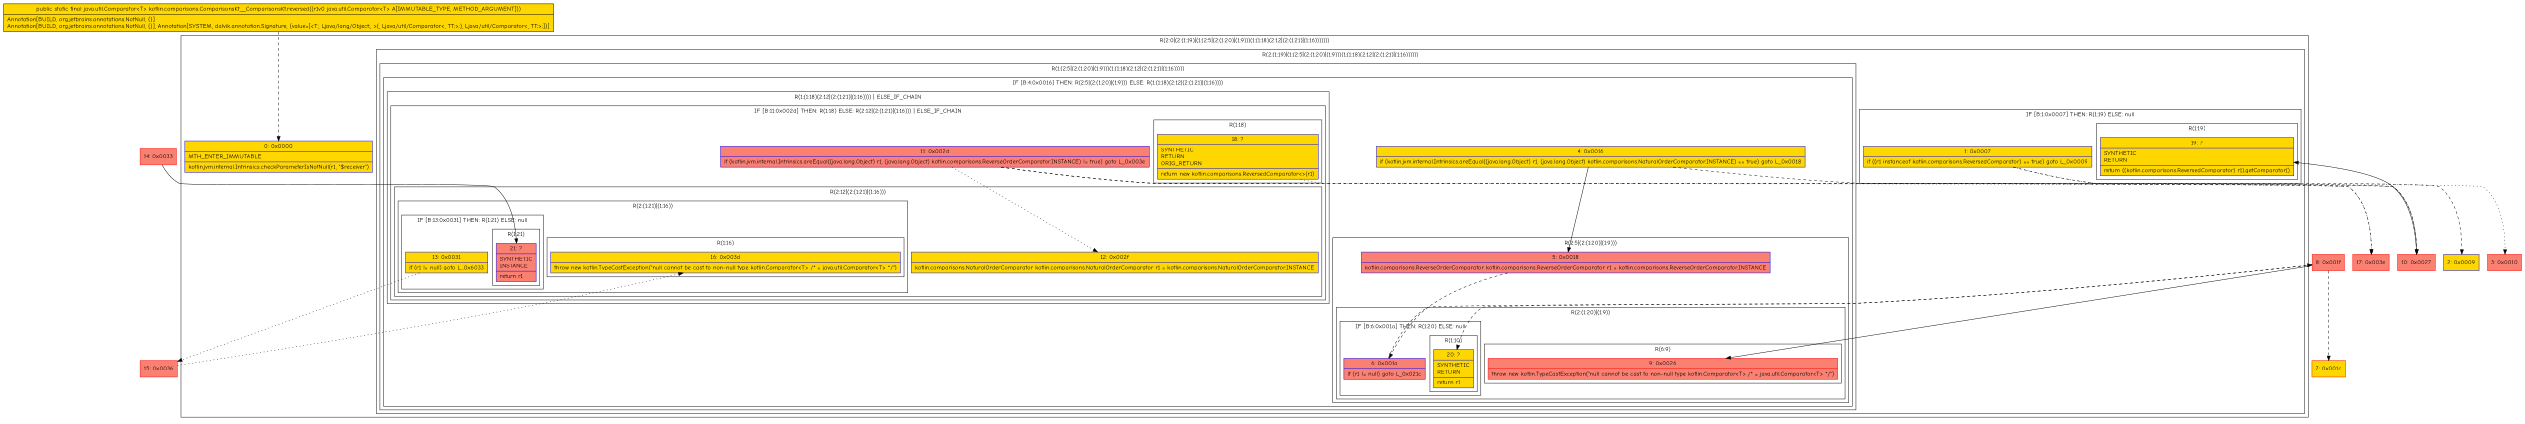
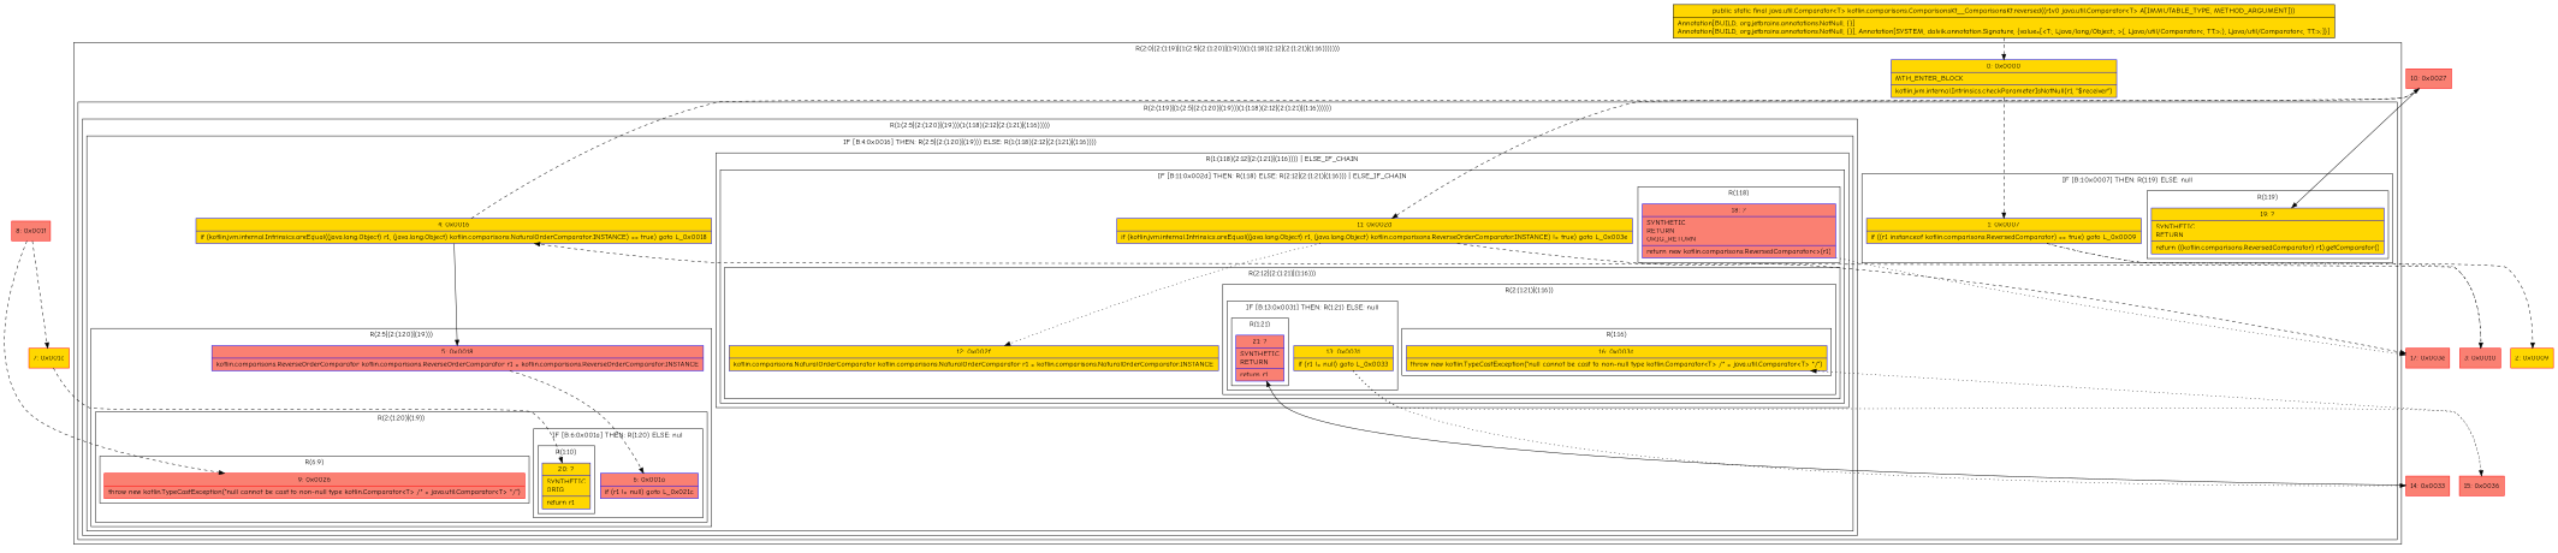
  digraph {
    fontname="Comic Neue"
    node [color=blue fillcolor=gold fontname="Comic Neue" shape=record style=filled]
    edge [fontname="Comic Neue" style=dashed]
    n1 [label="{19\:\ ?|SYNTHETIC\lRETURN\l|return ((kotlin.comparisons.ReversedComparator) r1).getComparator()\l}"]
    n2 [label="{1\:\ 0x0007|if ((r1 instanceof kotlin.comparisons.ReversedComparator) == true) goto L_0x0009\l}"]
-   n3 [label="{20\:\ ?|SYNTHETIC\lRETURN\l|return r1\l}"]
+   n3 [label="{20\:\ ?|SYNTHETIC\lORIG\l|return r1\l}"]
    n4 [fillcolor=salmon label="{6\:\ 0x001a|if (r1 != null) goto L_0x021c\l}"]
    n5 [color=red fillcolor=salmon label="{9\:\ 0x0026|throw new kotlin.TypeCastException(\"null cannot be cast to non\-null type kotlin.Comparator\<T\> \/* = java.util.Comparator\<T\> *\/\")\l}"]
    n6 [fillcolor=salmon label="{5\:\ 0x0018|kotlin.comparisons.ReverseOrderComparator kotlin.comparisons.ReverseOrderComparator r1 = kotlin.comparisons.ReverseOrderComparator.INSTANCE\l}"]
-   n7 [label="{18\:\ ?|SYNTHETIC\lRETURN\lORIG_RETURN\l|return new kotlin.comparisons.ReversedComparator\<\>(r1)\l}"]
+   n7 [fillcolor=salmon label="{18\:\ ?|SYNTHETIC\lRETURN\lORIG_RETURN\l|return new kotlin.comparisons.ReversedComparator\<\>(r1)\l}"]
    n8 [label="{16\:\ 0x003d|throw new kotlin.TypeCastException(\"null cannot be cast to non\-null type kotlin.Comparator\<T\> \/* = java.util.Comparator\<T\> *\/\")\l}"]
-   n9 [fillcolor=salmon label="{21\:\ ?|SYNTHETIC\lINSTANCE\l|return r1\l}"]
-   n10 [label="{13\:\ 0x0031|if (r1 != null) goto L_0x6033\l}"]
+   n9 [fillcolor=salmon label="{21\:\ ?|SYNTHETIC\lRETURN\l|return r1\l}"]
+   n10 [label="{13\:\ 0x0031|if (r1 != null) goto L_0x0033\l}"]
    n11 [label="{12\:\ 0x002f|kotlin.comparisons.NaturalOrderComparator kotlin.comparisons.NaturalOrderComparator r1 = kotlin.comparisons.NaturalOrderComparator.INSTANCE\l}"]
-   n12 [fillcolor=salmon label="{11\:\ 0x002d|if (kotlin.jvm.internal.Intrinsics.areEqual((java.lang.Object) r1, (java.lang.Object) kotlin.comparisons.ReverseOrderComparator.INSTANCE) != true) goto L_0x003e\l}"]
+   n12 [label="{11\:\ 0x002d|if (kotlin.jvm.internal.Intrinsics.areEqual((java.lang.Object) r1, (java.lang.Object) kotlin.comparisons.ReverseOrderComparator.INSTANCE) != true) goto L_0x003e\l}"]
    n13 [label="{4\:\ 0x0016|if (kotlin.jvm.internal.Intrinsics.areEqual((java.lang.Object) r1, (java.lang.Object) kotlin.comparisons.NaturalOrderComparator.INSTANCE) == true) goto L_0x0018\l}"]
-   n14 [label="{0\:\ 0x0000|MTH_ENTER_IMMUTABLE\l|kotlin.jvm.internal.Intrinsics.checkParameterIsNotNull(r1, \"$receiver\")\l}"]
-   n15 [label="{2\:\ 0x0009}"]
+   n14 [label="{0\:\ 0x0000|MTH_ENTER_BLOCK\l|kotlin.jvm.internal.Intrinsics.checkParameterIsNotNull(r1, \"$receiver\")\l}"]
+   n15 [color=red label="{2\:\ 0x0009}"]
    n16 [color=red fillcolor=salmon label="{3\:\ 0x0010}"]
    n17 [color=red fillcolor=salmon label="{8\:\ 0x001f}"]
    n18 [color=red fillcolor=salmon label="{17\:\ 0x003e}"]
    n19 [color=red fillcolor=salmon label="{14\:\ 0x0033}"]
    n20 [color=red fillcolor=salmon label="{15\:\ 0x0036}"]
    n21 [color=red fillcolor=salmon label="{10\:\ 0x0027}"]
    n22 [color=red label="{7\:\ 0x001c}"]
    n23 [label="{public static final java.util.Comparator\<T\> kotlin.comparisons.ComparisonsKt__ComparisonsKt.reversed((r1v0 java.util.Comparator\<T\> A[IMMUTABLE_TYPE, METHOD_ARGUMENT]))  | Annotation[BUILD, org.jetbrains.annotations.NotNull, \{\}]\lAnnotation[BUILD, org.jetbrains.annotations.NotNull, \{\}], Annotation[SYSTEM, dalvik.annotation.Signature, \{value=[\<T:, Ljava\/lang\/Object;, \>(, Ljava\/util\/Comparator\<, TT;\>;), Ljava\/util\/Comparator\<, TT;\>;]\}]\l}" color=""]
    subgraph cluster_1 {
      label="R(2:0|(2:(1:19)|(1:(2:5|(2:(1:20)|(1:9)))(1:(1:18)(2:12|(2:(1:21)|(1:16)))))))"
      n14
      subgraph cluster_2 {
        label="R(2:(1:19)|(1:(2:5|(2:(1:20)|(1:9)))(1:(1:18)(2:12|(2:(1:21)|(1:16))))))"
        subgraph cluster_3 {
          label="IF [B:1:0x0007] THEN: R(1:19) ELSE: null"
          n2
          subgraph cluster_4 {
            label="R(1:19)"
            n1
          }
        }
        subgraph cluster_5 {
          label="R(1:(2:5|(2:(1:20)|(1:9)))(1:(1:18)(2:12|(2:(1:21)|(1:16)))))"
          subgraph cluster_6 {
            label="IF [B:4:0x0016] THEN: R(2:5|(2:(1:20)|(1:9))) ELSE: R(1:(1:18)(2:12|(2:(1:21)|(1:16))))"
            n13
            subgraph cluster_7 {
              label="R(2:5|(2:(1:20)|(1:9)))"
              n6
              subgraph cluster_8 {
                label="R(2:(1:20)|(1:9))"
                subgraph cluster_9 {
                  label="IF [B:6:0x001a] THEN: R(1:20) ELSE: null"
                  n4
                  subgraph cluster_10 {
                    label="R(1:10)"
                    n3
                  }
                }
                subgraph cluster_11 {
                  label="R(6:9)"
                  n5
                }
              }
            }
            subgraph cluster_12 {
              label="R(1:(1:18)(2:12|(2:(1:21)|(1:16)))) | ELSE_IF_CHAIN\l"
              subgraph cluster_13 {
                label="IF [B:11:0x002d] THEN: R(1:18) ELSE: R(2:12|(2:(1:21)|(1:16))) | ELSE_IF_CHAIN\l"
                n12
                subgraph cluster_14 {
                  label="R(1:18)"
                  n7
                }
                subgraph cluster_15 {
                  label="R(2:12|(2:(1:21)|(1:16)))"
                  n11
                  subgraph cluster_16 {
                    label="R(2:(1:21)|(1:16))"
                    subgraph cluster_17 {
                      label="R(1:16)"
                      n8
                    }
                    subgraph cluster_18 {
                      label="IF [B:13:0x0031] THEN: R(1:21) ELSE: null"
                      n10
                      subgraph cluster_19 {
                        label="R(1:21)"
                        n9
                      }
                    }
                  }
                }
              }
            }
          }
        }
      }
    }
    n2 -> n15
    n2 -> n16 [style=dotted]
-   n4 -> n17
    n6 -> n4
    n7 -> n18 [style=dotted]
+   n10 -> n19 [style=dotted]
    n10 -> n20 [style=dotted]
    n12 -> n11 [style=dotted]
    n12 -> n18
    n13 -> n6 [style=solid]
    n13 -> n21
-   n17 -> n5 [style=solid]
+   n14 -> n2
+   n16 -> n13
+   n17 -> n5
    n17 -> n22
    n19 -> n9 [style=solid]
    n20 -> n8 [style=dotted]
    n21 -> n1 [style=solid]
-   n12 -> n21
-   n17 -> n3
+   n21 -> n12
+   n22 -> n3
    n23 -> n14
  }
